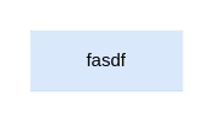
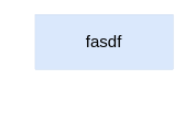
  <mxCell id="0" />
  <mxCell id="1" parent="0" />
- <mxCell id="2" value="fasdf" style="rounded=0;whiteSpace=wrap;html=1;fillColor=#dae8fc;strokeColor=#6c8ebf;strokeWidth=0;" vertex="1" parent="1"><mxGeometry x="20" y="20" width="100" height="40" as="geometry" /></mxCell>
+ <mxCell id="2" value="fasdf" style="rounded=0;whiteSpace=wrap;html=1;fillColor=#dae8fc;strokeColor=#6c8ebf;strokeWidth=0;" vertex="1" parent="1"><mxGeometry x="25" y="10" width="100" height="40" as="geometry" /></mxCell>
